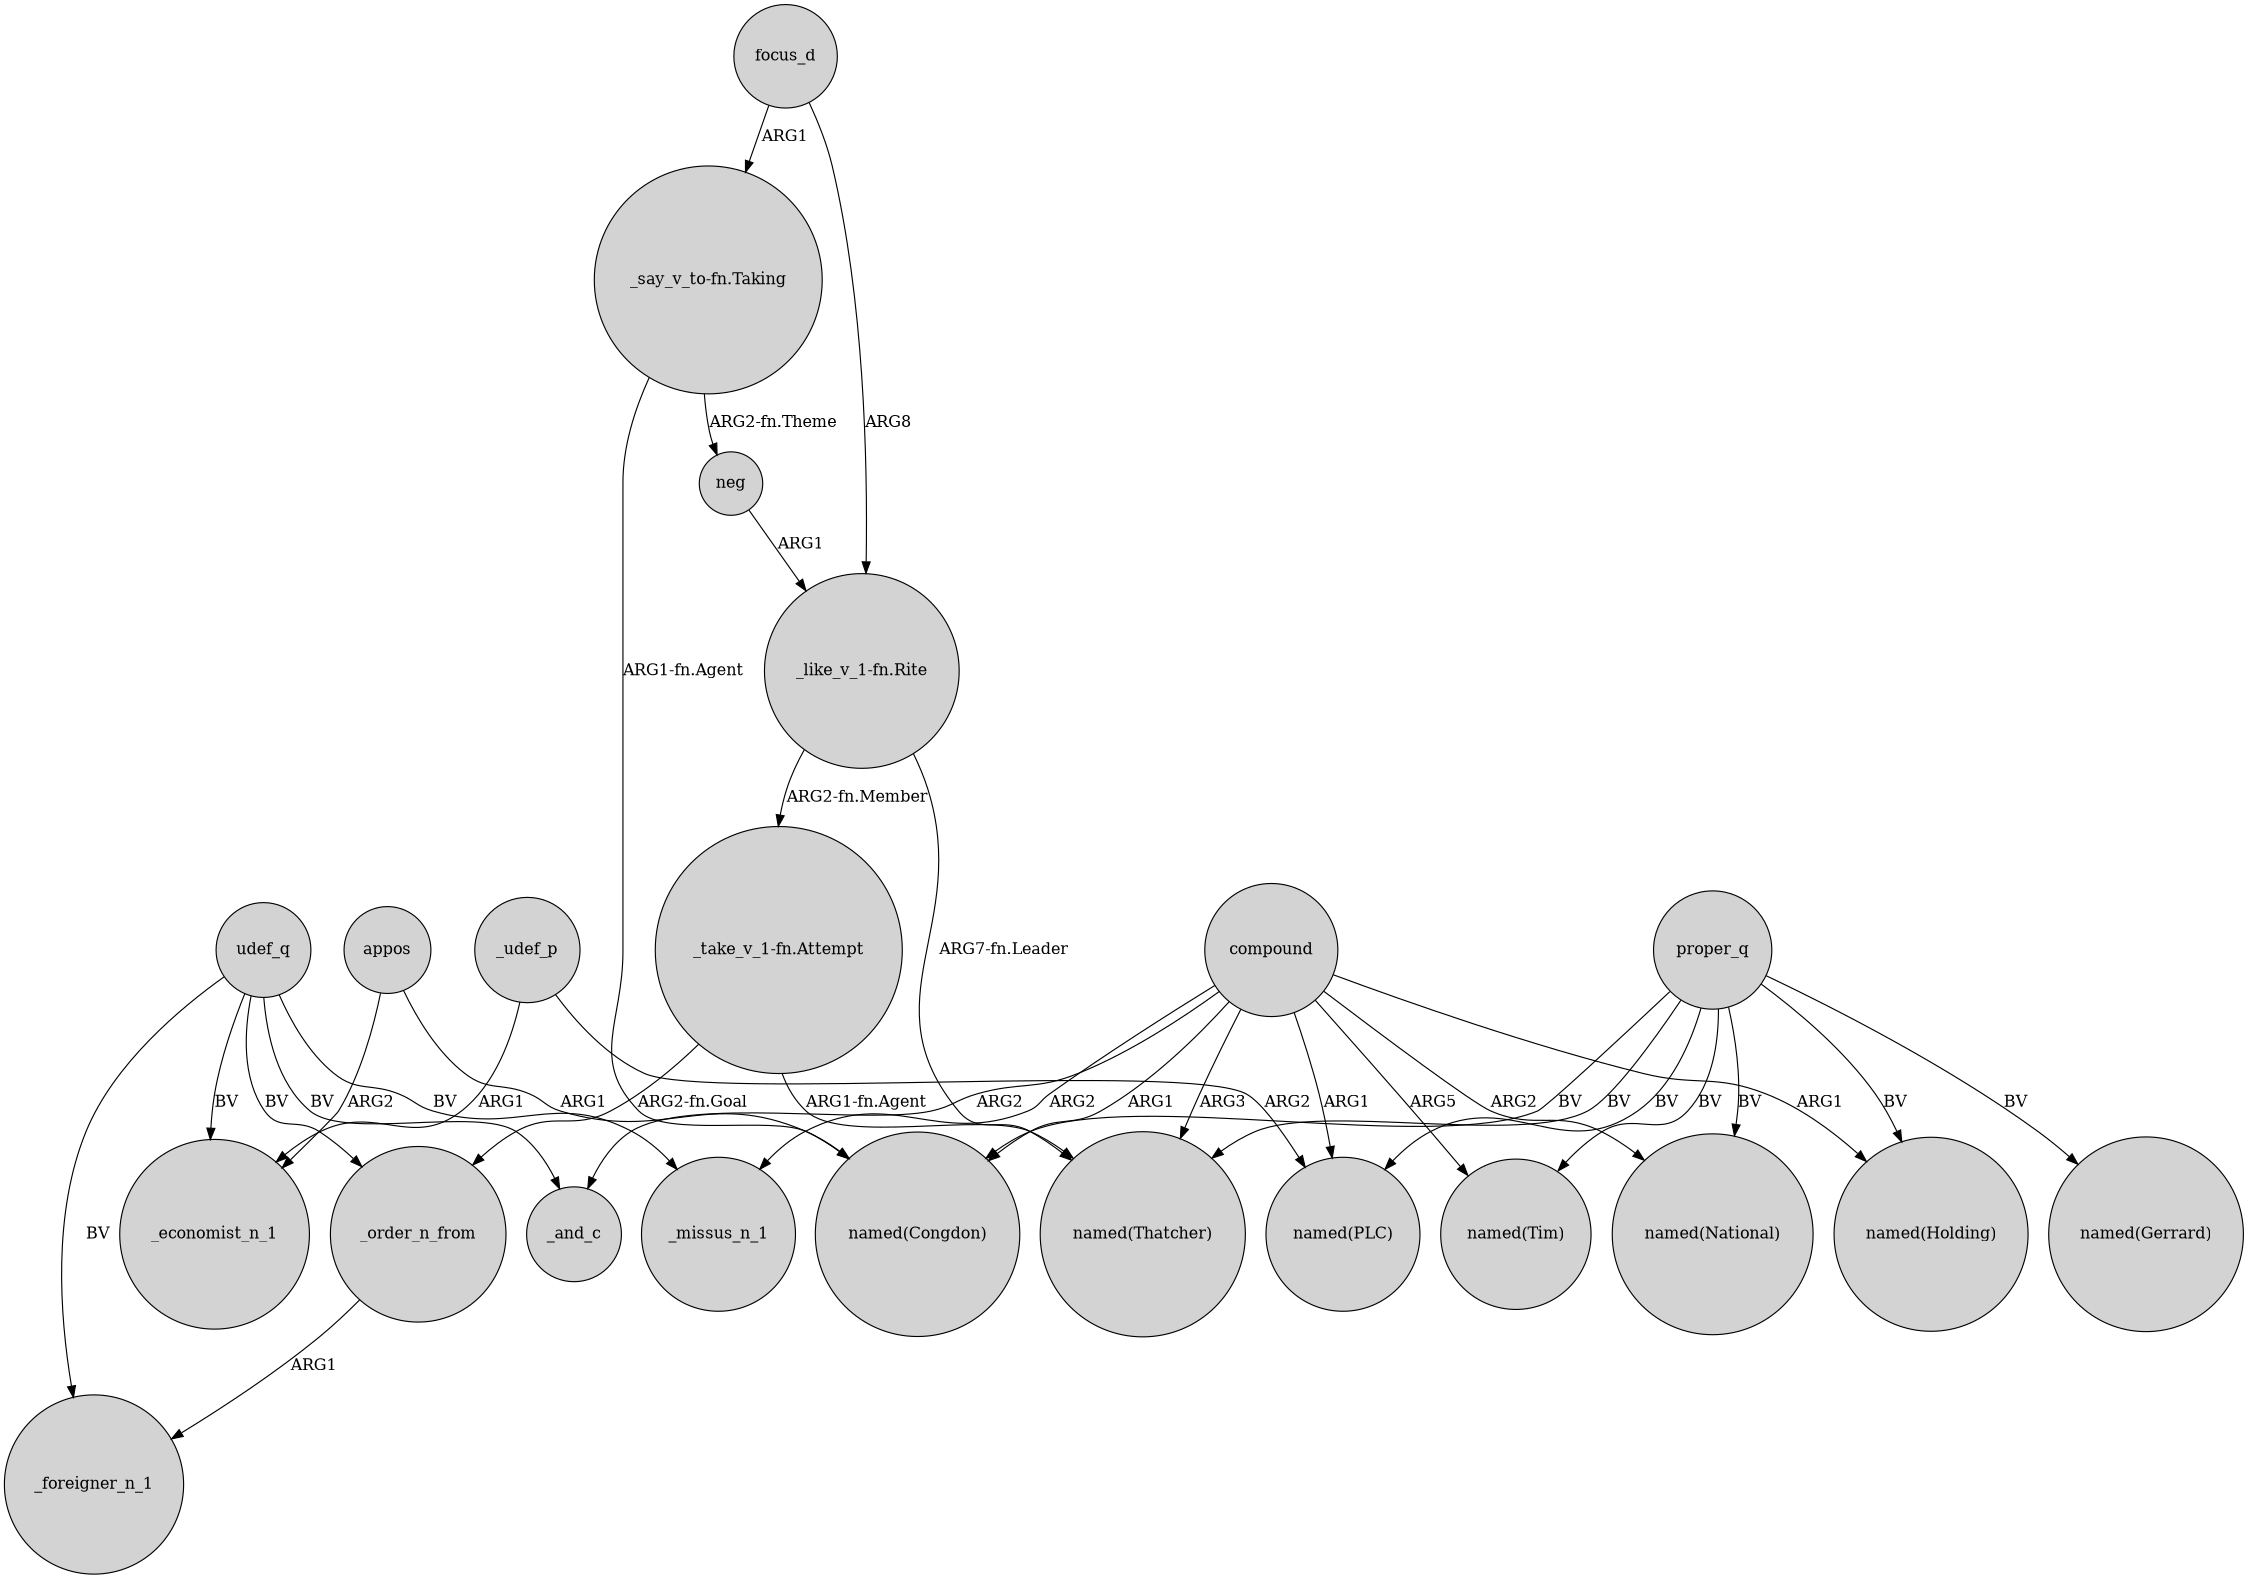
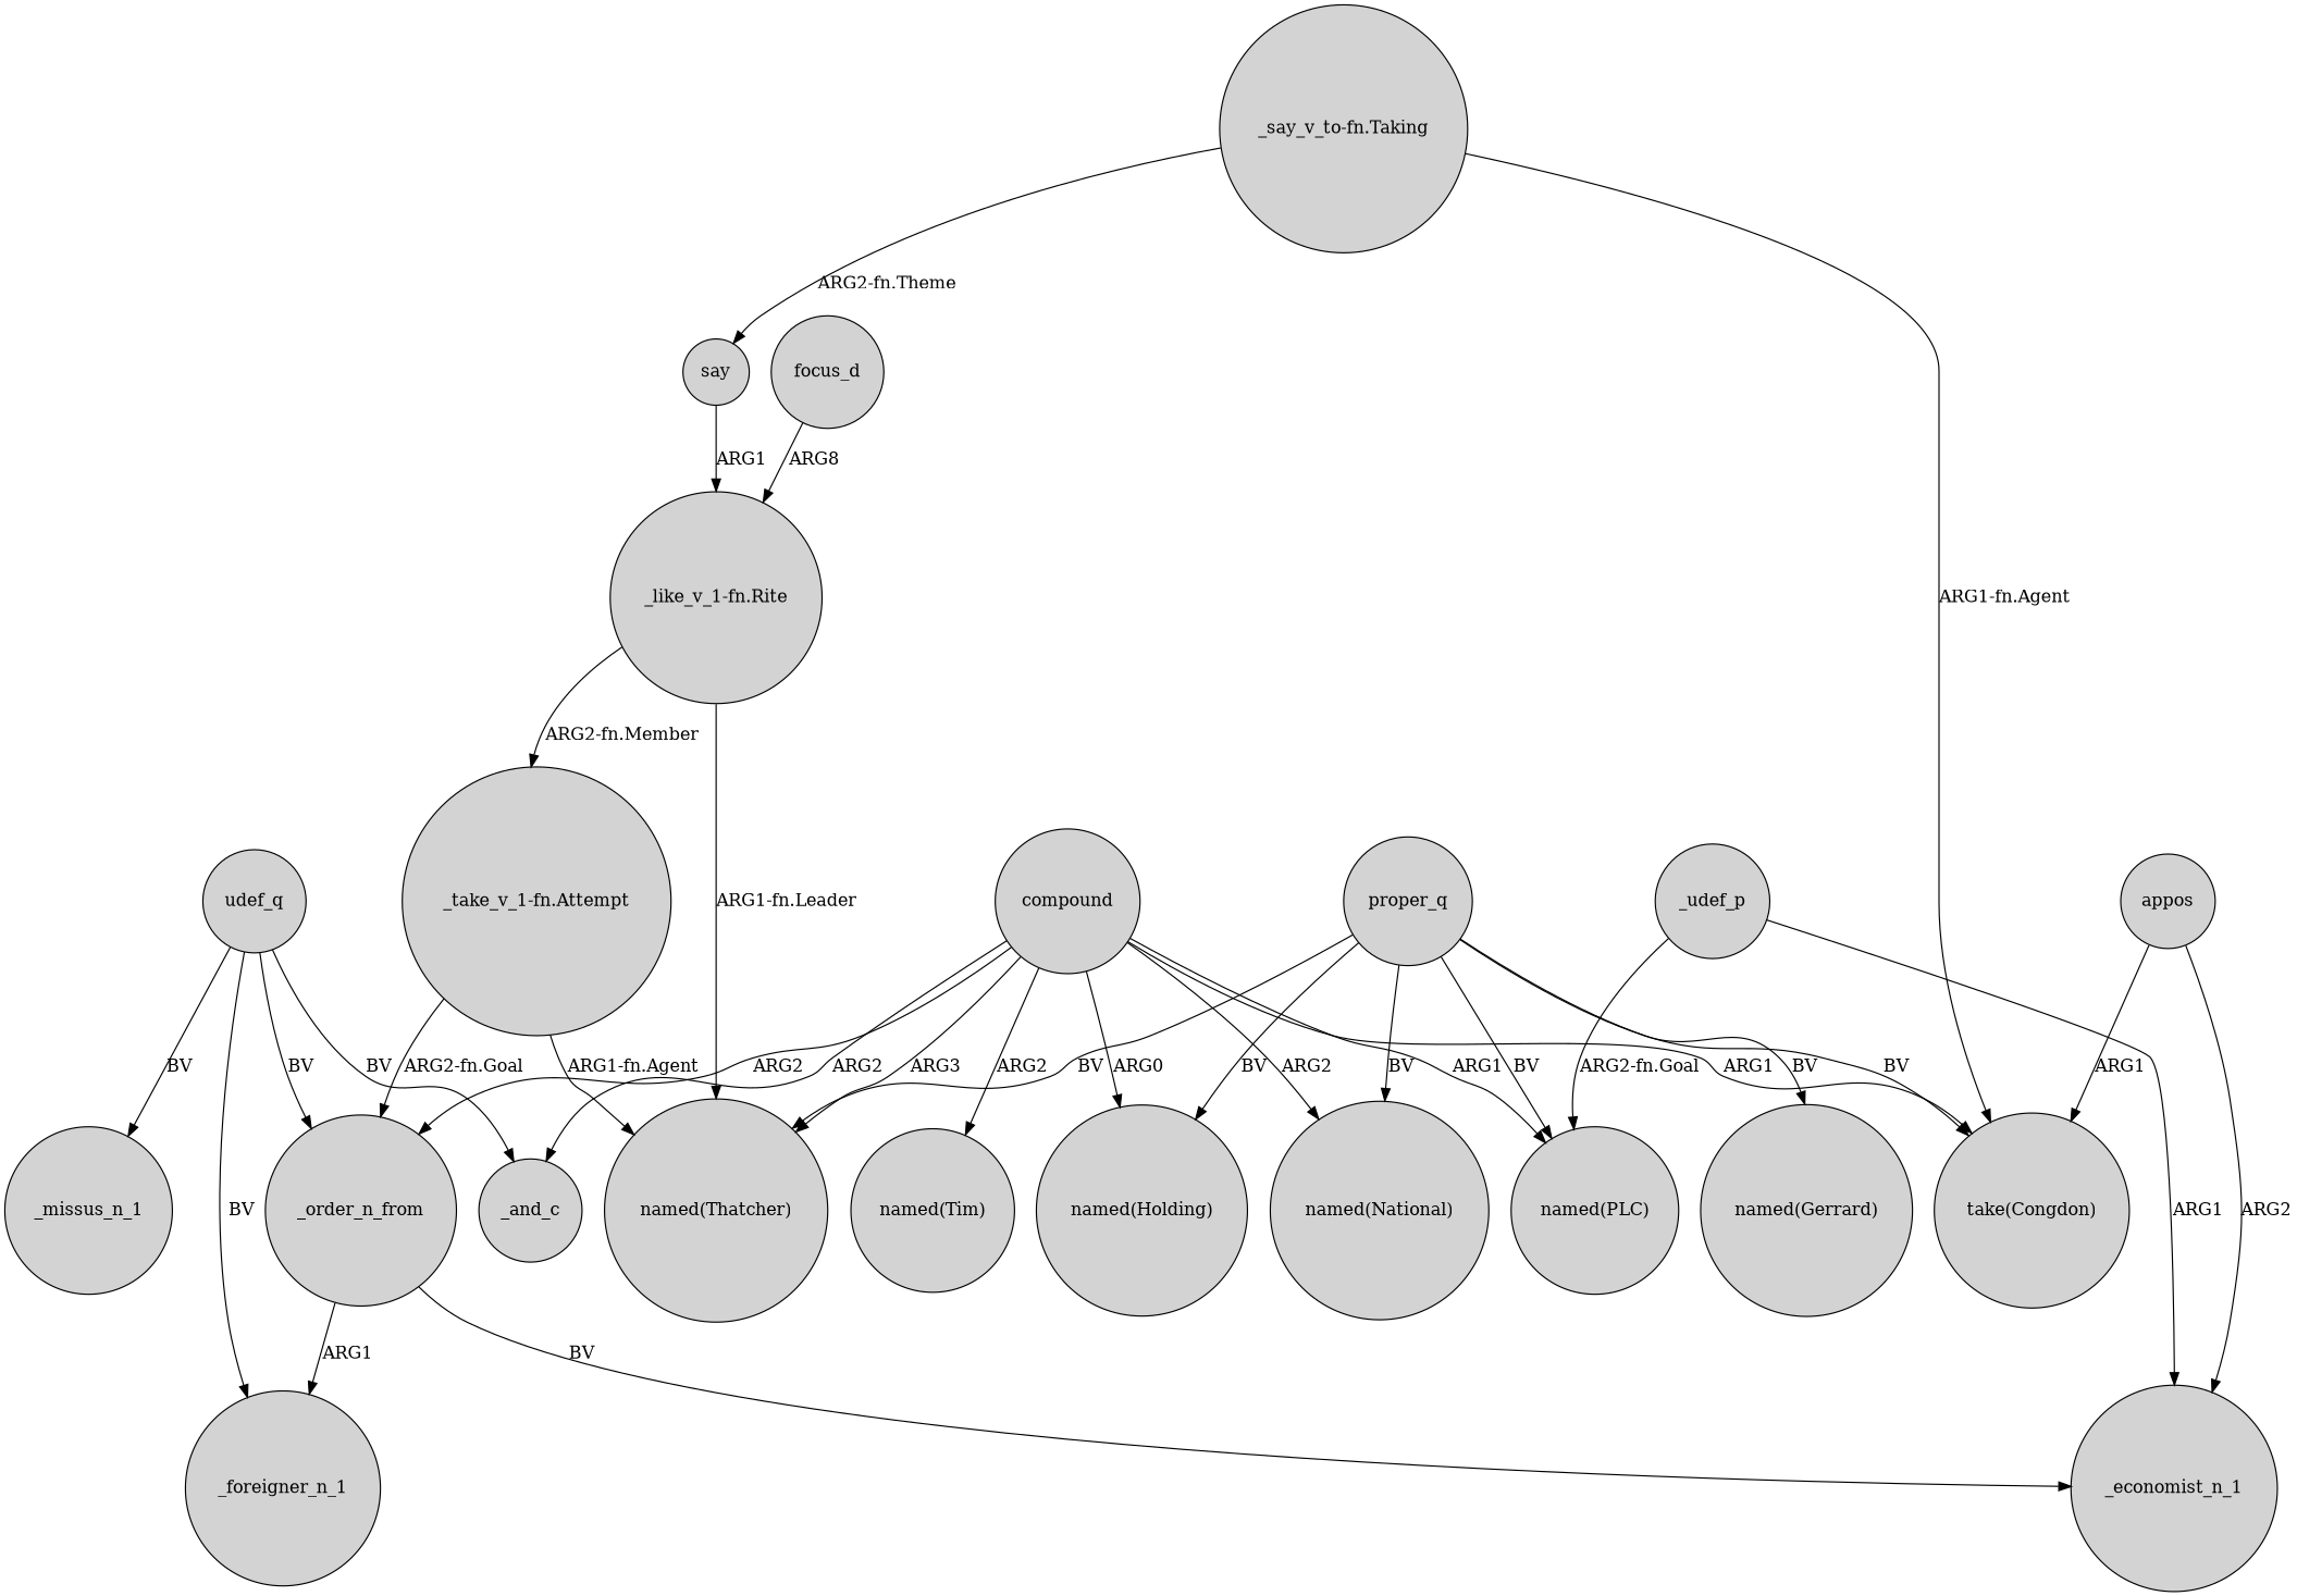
  digraph {
    node [shape=circle style=filled]
    compound
    "named(Thatcher)"
    "named(PLC)"
-   "named(Congdon)"
+   "named(Congdon)" [label="take(Congdon)"]
    "named(National)"
    _missus_n_1
    _and_c
    "named(Holding)"
    "named(Tim)"
    n10 [label=_udef_p]
    _economist_n_1
    proper_q
    "named(Gerrard)"
    udef_q
    _foreigner_n_1
    _order_n_from
-   neg
+   neg [label=say]
    "_like_v_1-fn.Rite"
    "_take_v_1-fn.Attempt"
    focus_d
    "_say_v_to-fn.Taking"
    appos
    compound -> "named(Thatcher)" [label=ARG3]
    compound -> "named(PLC)" [label=ARG1]
    compound -> "named(Congdon)" [label=ARG1]
    compound -> "named(National)" [label=ARG2]
-   compound -> _missus_n_1 [label=ARG2]
+   compound -> _order_n_from [label=ARG2]
    compound -> _and_c [label=ARG2]
-   compound -> "named(Holding)" [label=ARG1]
-   compound -> "named(Tim)" [label=ARG5]
-   n10 -> "named(PLC)" [label=ARG2]
+   compound -> "named(Holding)" [label=ARG0]
+   compound -> "named(Tim)" [label=ARG2]
+   n10 -> "named(PLC)" [label="ARG2-fn.Goal"]
    n10 -> _economist_n_1 [label=ARG1]
    proper_q -> "named(Thatcher)" [label=BV]
    proper_q -> "named(PLC)" [label=BV]
    proper_q -> "named(Congdon)" [label=BV]
    proper_q -> "named(National)" [label=BV]
    proper_q -> "named(Holding)" [label=BV]
-   proper_q -> "named(Tim)" [label=BV]
    proper_q -> "named(Gerrard)" [label=BV]
    udef_q -> _missus_n_1 [label=BV]
    udef_q -> _and_c [label=BV]
-   udef_q -> _economist_n_1 [label=BV]
+   _order_n_from -> _economist_n_1 [label=BV]
    udef_q -> _foreigner_n_1 [label=BV]
    udef_q -> _order_n_from [label=BV]
    _order_n_from -> _foreigner_n_1 [label=ARG1]
    neg -> "_like_v_1-fn.Rite" [label=ARG1]
-   "_like_v_1-fn.Rite" -> "named(Thatcher)" [label="ARG7-fn.Leader"]
+   "_like_v_1-fn.Rite" -> "named(Thatcher)" [label="ARG1-fn.Leader"]
    "_like_v_1-fn.Rite" -> "_take_v_1-fn.Attempt" [label="ARG2-fn.Member"]
    "_take_v_1-fn.Attempt" -> "named(Thatcher)" [label="ARG1-fn.Agent"]
    "_take_v_1-fn.Attempt" -> _order_n_from [label="ARG2-fn.Goal"]
    focus_d -> "_like_v_1-fn.Rite" [label=ARG8]
-   focus_d -> "_say_v_to-fn.Taking" [label=ARG1]
    "_say_v_to-fn.Taking" -> "named(Congdon)" [label="ARG1-fn.Agent"]
    "_say_v_to-fn.Taking" -> neg [label="ARG2-fn.Theme"]
    appos -> "named(Congdon)" [label=ARG1]
    appos -> _economist_n_1 [label=ARG2]
  }
